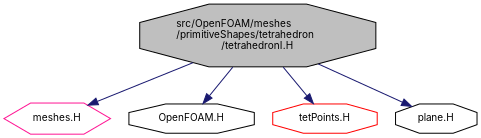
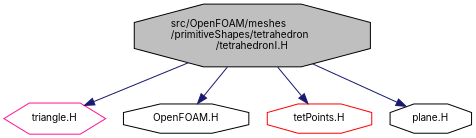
  digraph {
    fontname=Inter
    node [color=black fontname=Inter fontsize=10 shape=octagon]
    edge [color=midnightblue fontname=Inter fontsize=10 labelfontname=Helvetica labelfontsize=10 style=solid]
    n1 [fillcolor=grey75 fontcolor=black height=0.2 label="src/OpenFOAM/meshes\l/primitiveShapes/tetrahedron\l/tetrahedronI.H" style=filled width=0.4]
-   n2 [color=deeppink height=0.2 label="meshes.H" shape=hexagon width=0.4]
+   n2 [color=deeppink height=0.2 label="triangle.H" shape=hexagon width=0.4]
    n3 [height=0.2 label="OpenFOAM.H" width=0.4]
    n4 [color=red height=0.2 label="tetPoints.H" width=0.4]
    n5 [height=0.2 label="plane.H" width=0.4]
    n1 -> n2
    n1 -> n3
    n1 -> n4
    n1 -> n5
  }
